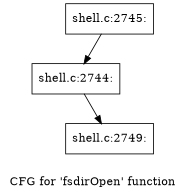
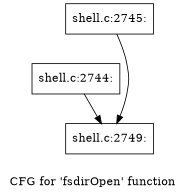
  digraph {
    label="CFG for 'fsdirOpen' function"
    node [shape=record]
    n1 [label="{shell.c:2744:}"]
    n2 [label="{shell.c:2749:}"]
    n3 [label="{shell.c:2745:}"]
    n1 -> n2
-   n3 -> n1
+   n3 -> n2
  }
